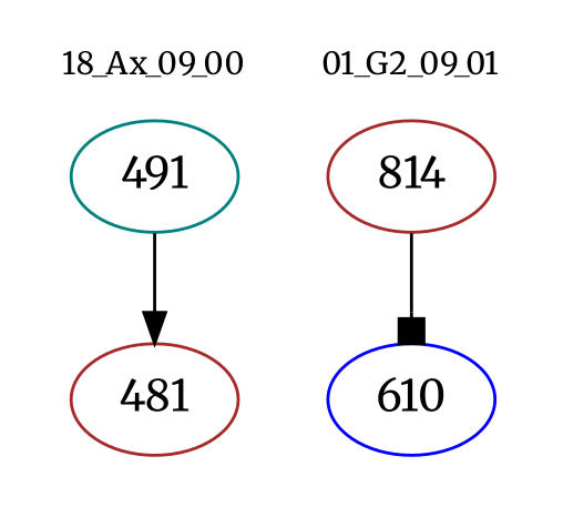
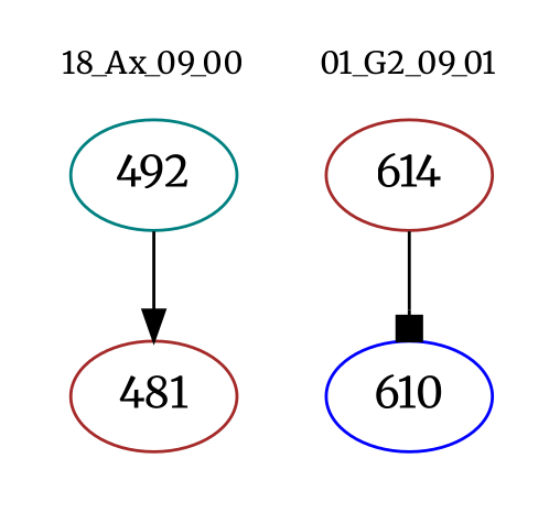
  digraph {
    fontname=Merriweather
    node [color=brown fontname=Merriweather]
    edge [color=black fontname=Merriweather]
-   n1 [color=teal label=491]
+   n1 [color=teal label=492]
    n2 [label=481]
-   n3 [label=814]
+   n3 [label=614]
    n4 [color=blue label=610]
    subgraph cluster_1 {
      color=white
      fontsize=10
      label="18_Ax_09_00"
      n1
      n2
    }
    subgraph cluster_2 {
      color=white
      fontsize=10
      label="01_G2_09_01"
      n3
      n4
    }
    n1 -> n2 [arrowhead=normal]
    n3 -> n4 [arrowhead=box]
  }
